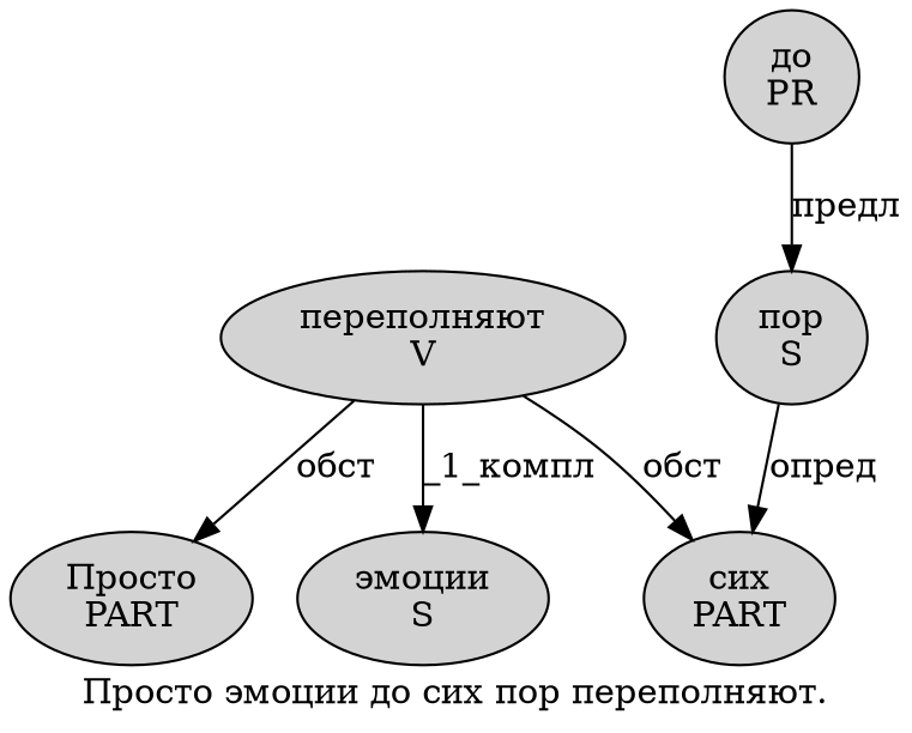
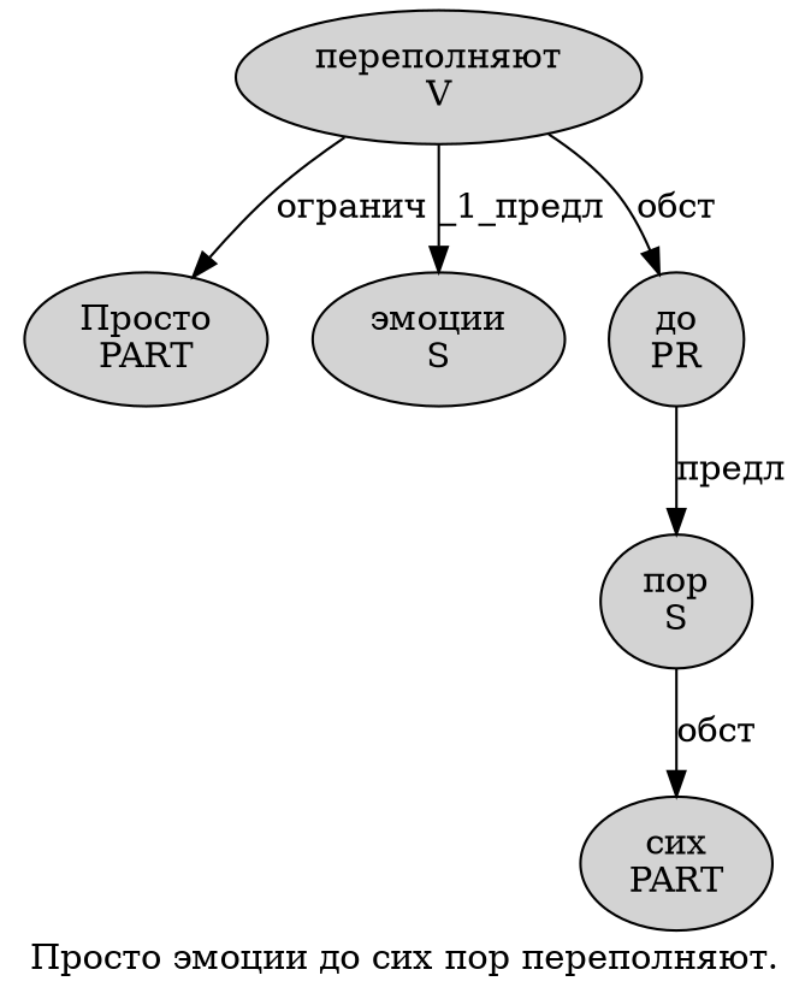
  digraph {
    label="Просто эмоции до сих пор переполняют."
    node [fillcolor=lightgray penwidth=1 shape=ellipse style=filled]
    n1 [label="Просто\nPART"]
    n2 [label="эмоции\nS"]
    n3 [label="до\nPR"]
    n4 [label="пор\nS"]
    n5 [label="сих\nPART"]
    n6 [label="переполняют\nV"]
    n3 -> n4 [label="предл"]
-   n4 -> n5 [label="опред"]
-   n6 -> n1 [label="обст"]
-   n6 -> n2 [label="_1_компл"]
-   n6 -> n5 [label="обст"]
+   n4 -> n5 [label="обст"]
+   n6 -> n1 [label="огранич"]
+   n6 -> n2 [label="_1_предл"]
+   n6 -> n3 [label="обст"]
  }
